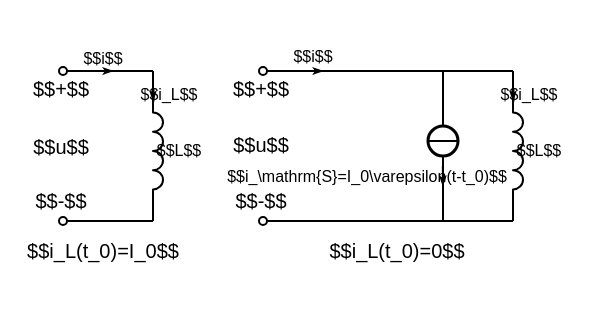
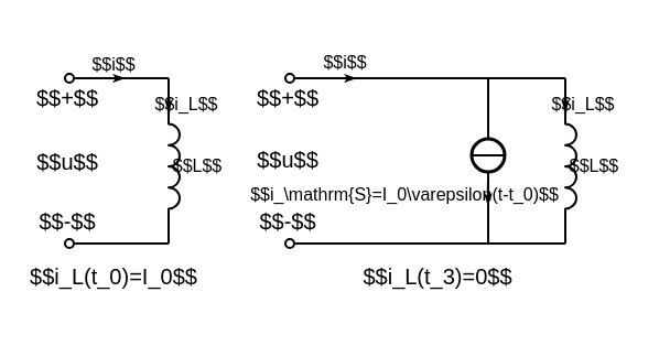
  <mxCell id="0" />
  <mxCell id="1" parent="0" />
  <mxCell id="2" value="&lt;font style=&quot;font-size: 8px&quot;&gt;$$i_L$$&lt;/font&gt;" style="text;html=1;align=center;verticalAlign=middle;resizable=1;points=[];autosize=1;strokeColor=none;fillColor=none;fontSize=4;movable=1;rotatable=1;deletable=1;editable=1;connectable=0;" vertex="1" parent="1"><mxGeometry x="76" y="39.5" width="15" height="15" as="geometry" /></mxCell>
  <mxCell id="3" value="" style="endArrow=oval;html=1;rounded=0;endFill=0;endSize=4;startSize=4;" edge="1" parent="1"><mxGeometry width="50" height="50" relative="1" as="geometry"><mxPoint x="256" y="35" as="sourcePoint" /><mxPoint x="131" y="35" as="targetPoint" /></mxGeometry></mxCell>
  <mxCell id="4" value="" style="endArrow=oval;html=1;rounded=0;endFill=0;endSize=4;startSize=4;" edge="1" parent="1"><mxGeometry width="50" height="50" relative="1" as="geometry"><mxPoint x="256" y="110" as="sourcePoint" /><mxPoint x="131" y="110" as="targetPoint" /></mxGeometry></mxCell>
  <mxCell id="5" value="$$+$$" style="text;html=1;align=center;verticalAlign=middle;resizable=1;points=[];autosize=1;strokeColor=none;fillColor=none;fontSize=10;movable=1;rotatable=1;deletable=1;editable=1;connectable=0;" vertex="1" parent="1"><mxGeometry x="120" y="36.5" width="19" height="14.5" as="geometry" /></mxCell>
  <mxCell id="6" value="$$-$$" style="text;html=1;align=center;verticalAlign=middle;resizable=1;points=[];autosize=1;strokeColor=none;fillColor=none;fontSize=10;movable=1;rotatable=1;deletable=1;editable=1;connectable=0;" vertex="1" parent="1"><mxGeometry x="120.5" y="92.5" width="18" height="15.5" as="geometry" /></mxCell>
  <mxCell id="7" value="$$u$$" style="text;html=1;align=center;verticalAlign=middle;resizable=1;points=[];autosize=1;strokeColor=none;fillColor=none;fontSize=10;movable=1;rotatable=1;deletable=1;editable=1;connectable=0;" vertex="1" parent="1"><mxGeometry x="121.25" y="62.5" width="16.5" height="19.5" as="geometry" /></mxCell>
  <mxCell id="8" value="" style="endArrow=none;html=1;rounded=0;entryX=0.5;entryY=1;entryDx=0;entryDy=0;" edge="1" parent="1" target="9"><mxGeometry width="50" height="50" relative="1" as="geometry"><mxPoint x="221" y="110" as="sourcePoint" /><mxPoint x="225.5" y="93" as="targetPoint" /></mxGeometry></mxCell>
  <mxCell id="9" value="" style="ellipse;whiteSpace=wrap;html=1;aspect=fixed;strokeWidth=1.5;" vertex="1" parent="1"><mxGeometry x="213.5" y="62.5" width="15" height="15" as="geometry" /></mxCell>
  <mxCell id="10" value="" style="endArrow=none;html=1;rounded=0;entryX=1;entryY=0.5;entryDx=0;entryDy=0;exitX=0;exitY=0.5;exitDx=0;exitDy=0;" edge="1" parent="1" source="9" target="9"><mxGeometry width="50" height="50" relative="1" as="geometry"><mxPoint x="245.5" y="73" as="sourcePoint" /><mxPoint x="270.5" y="28" as="targetPoint" /></mxGeometry></mxCell>
  <mxCell id="11" value="" style="endArrow=none;html=1;rounded=0;exitX=0.5;exitY=0;exitDx=0;exitDy=0;" edge="1" parent="1" source="9"><mxGeometry width="50" height="50" relative="1" as="geometry"><mxPoint x="203.5" y="153" as="sourcePoint" /><mxPoint x="221" y="35" as="targetPoint" /></mxGeometry></mxCell>
  <mxCell id="12" value="$$i_\mathrm{S}=I_0\varepsilon(t-t_0)$$" style="text;html=1;align=center;verticalAlign=middle;resizable=1;points=[];autosize=1;strokeColor=none;fillColor=none;movable=1;rotatable=1;deletable=1;editable=1;connectable=1;fontSize=8;" vertex="1" parent="1"><mxGeometry x="147.75" y="77.5" width="69.75" height="20" as="geometry" /></mxCell>
  <mxCell id="13" value="" style="endArrow=oval;html=1;rounded=0;endFill=0;endSize=4;startSize=4;" edge="1" parent="1"><mxGeometry width="50" height="50" relative="1" as="geometry"><mxPoint x="76" y="35" as="sourcePoint" /><mxPoint x="31" y="35" as="targetPoint" /></mxGeometry></mxCell>
  <mxCell id="14" value="" style="endArrow=oval;html=1;rounded=0;endFill=0;endSize=4;startSize=4;" edge="1" parent="1"><mxGeometry width="50" height="50" relative="1" as="geometry"><mxPoint x="76" y="110" as="sourcePoint" /><mxPoint x="31" y="110" as="targetPoint" /></mxGeometry></mxCell>
  <mxCell id="15" value="$$+$$" style="text;html=1;align=center;verticalAlign=middle;resizable=1;points=[];autosize=1;strokeColor=none;fillColor=none;fontSize=10;movable=1;rotatable=1;deletable=1;editable=1;connectable=0;" vertex="1" parent="1"><mxGeometry x="20" y="36.5" width="19" height="14.5" as="geometry" /></mxCell>
  <mxCell id="16" value="$$-$$" style="text;html=1;align=center;verticalAlign=middle;resizable=1;points=[];autosize=1;strokeColor=none;fillColor=none;fontSize=10;movable=1;rotatable=1;deletable=1;editable=1;connectable=0;" vertex="1" parent="1"><mxGeometry x="20.5" y="92.5" width="18" height="15.5" as="geometry" /></mxCell>
  <mxCell id="17" value="$$u$$" style="text;html=1;align=center;verticalAlign=middle;resizable=1;points=[];autosize=1;strokeColor=none;fillColor=none;fontSize=10;movable=1;rotatable=1;deletable=1;editable=1;connectable=0;" vertex="1" parent="1"><mxGeometry x="21.25" y="63.5" width="16.5" height="19.5" as="geometry" /></mxCell>
  <mxCell id="18" value="$$i_L(t_0)=I_0$$" style="text;html=1;align=center;verticalAlign=middle;resizable=1;points=[];autosize=1;strokeColor=none;fillColor=none;fontSize=10;movable=1;rotatable=1;deletable=1;editable=1;connectable=1;" vertex="1" parent="1"><mxGeometry x="21.25" y="115" width="60" height="20" as="geometry" /></mxCell>
- <mxCell id="19" value="$$i_L(t_0)=0$$" style="text;html=1;align=center;verticalAlign=middle;resizable=1;points=[];autosize=1;strokeColor=none;fillColor=none;fontSize=10;movable=1;rotatable=1;deletable=1;editable=1;connectable=1;" vertex="1" parent="1"><mxGeometry x="166" y="115" width="63" height="20" as="geometry" /></mxCell>
+ <mxCell id="19" value="$$i_L(t_3)=0$$" style="text;html=1;align=center;verticalAlign=middle;resizable=1;points=[];autosize=1;strokeColor=none;fillColor=none;fontSize=10;movable=1;rotatable=1;deletable=1;editable=1;connectable=1;" vertex="1" parent="1"><mxGeometry x="166" y="115" width="63" height="20" as="geometry" /></mxCell>
  <mxCell id="20" value="" style="endArrow=none;html=1;rounded=0;endFill=0;endSize=4;startSize=4;exitX=0;exitY=1;exitDx=0;exitDy=0;exitPerimeter=0;" edge="1" parent="1" source="24"><mxGeometry width="50" height="50" relative="1" as="geometry"><mxPoint x="76" y="41" as="sourcePoint" /><mxPoint x="76" y="35" as="targetPoint" /></mxGeometry></mxCell>
  <mxCell id="21" value="" style="endArrow=none;html=1;rounded=0;endFill=0;endSize=4;startSize=4;exitX=1;exitY=1;exitDx=0;exitDy=0;exitPerimeter=0;" edge="1" parent="1" source="24"><mxGeometry width="50" height="50" relative="1" as="geometry"><mxPoint x="61" y="100" as="sourcePoint" /><mxPoint x="76" y="110" as="targetPoint" /></mxGeometry></mxCell>
  <mxCell id="22" value="$$L$$" style="text;html=1;align=center;verticalAlign=middle;resizable=1;points=[];autosize=1;strokeColor=none;fillColor=none;fontSize=8;movable=1;rotatable=1;deletable=1;editable=1;connectable=1;" vertex="1" parent="1"><mxGeometry x="81" y="67.5" width="16" height="15" as="geometry" /></mxCell>
  <mxCell id="23" value="" style="endArrow=classicThin;html=1;rounded=0;fontSize=4;startSize=2;endSize=2;strokeWidth=1;endFill=1;" edge="1" parent="1"><mxGeometry width="50" height="50" relative="1" as="geometry"><mxPoint x="76" y="40" as="sourcePoint" /><mxPoint x="76" y="50" as="targetPoint" /></mxGeometry></mxCell>
  <mxCell id="24" value="" style="pointerEvents=1;verticalLabelPosition=bottom;shadow=0;dashed=0;align=center;html=1;verticalAlign=top;shape=mxgraph.electrical.inductors.inductor_3;direction=south;" vertex="1" parent="1"><mxGeometry x="76" y="45" width="5" height="60" as="geometry" /></mxCell>
  <mxCell id="25" value="" style="endArrow=classicThin;html=1;rounded=0;fontSize=4;startSize=2;endSize=2;strokeWidth=1;endFill=1;" edge="1" parent="1"><mxGeometry width="50" height="50" relative="1" as="geometry"><mxPoint x="46" y="35" as="sourcePoint" /><mxPoint x="56" y="35" as="targetPoint" /></mxGeometry></mxCell>
  <mxCell id="26" value="&lt;font style=&quot;font-size: 8px&quot;&gt;$$i$$&lt;/font&gt;" style="text;html=1;align=center;verticalAlign=middle;resizable=1;points=[];autosize=1;strokeColor=none;fillColor=none;fontSize=4;movable=1;rotatable=1;deletable=1;editable=1;connectable=0;" vertex="1" parent="1"><mxGeometry x="45.5" y="21.5" width="10" height="15" as="geometry" /></mxCell>
  <mxCell id="27" value="&lt;font style=&quot;font-size: 8px&quot;&gt;$$i_L$$&lt;/font&gt;" style="text;html=1;align=center;verticalAlign=middle;resizable=1;points=[];autosize=1;strokeColor=none;fillColor=none;fontSize=4;movable=1;rotatable=1;deletable=1;editable=1;connectable=0;" vertex="1" parent="1"><mxGeometry x="256" y="39.5" width="15" height="15" as="geometry" /></mxCell>
  <mxCell id="28" value="" style="endArrow=none;html=1;rounded=0;endFill=0;endSize=4;startSize=4;exitX=0;exitY=1;exitDx=0;exitDy=0;exitPerimeter=0;" edge="1" parent="1" source="32"><mxGeometry width="50" height="50" relative="1" as="geometry"><mxPoint x="256" y="41" as="sourcePoint" /><mxPoint x="256" y="35" as="targetPoint" /></mxGeometry></mxCell>
  <mxCell id="29" value="" style="endArrow=none;html=1;rounded=0;endFill=0;endSize=4;startSize=4;exitX=1;exitY=1;exitDx=0;exitDy=0;exitPerimeter=0;" edge="1" parent="1" source="32"><mxGeometry width="50" height="50" relative="1" as="geometry"><mxPoint x="241" y="100" as="sourcePoint" /><mxPoint x="256" y="110" as="targetPoint" /></mxGeometry></mxCell>
  <mxCell id="30" value="$$L$$" style="text;html=1;align=center;verticalAlign=middle;resizable=1;points=[];autosize=1;strokeColor=none;fillColor=none;fontSize=8;movable=1;rotatable=1;deletable=1;editable=1;connectable=1;" vertex="1" parent="1"><mxGeometry x="261" y="67.5" width="16" height="15" as="geometry" /></mxCell>
  <mxCell id="31" value="" style="endArrow=classicThin;html=1;rounded=0;fontSize=4;startSize=2;endSize=2;strokeWidth=1;endFill=1;" edge="1" parent="1"><mxGeometry width="50" height="50" relative="1" as="geometry"><mxPoint x="256" y="40" as="sourcePoint" /><mxPoint x="256" y="50" as="targetPoint" /></mxGeometry></mxCell>
  <mxCell id="32" value="" style="pointerEvents=1;verticalLabelPosition=bottom;shadow=0;dashed=0;align=center;html=1;verticalAlign=top;shape=mxgraph.electrical.inductors.inductor_3;direction=south;" vertex="1" parent="1"><mxGeometry x="256" y="45" width="5" height="60" as="geometry" /></mxCell>
  <mxCell id="33" value="" style="endArrow=classicThin;html=1;rounded=0;fontSize=4;startSize=2;endSize=2;strokeWidth=1;endFill=1;" edge="1" parent="1"><mxGeometry width="50" height="50" relative="1" as="geometry"><mxPoint x="220.92" y="82.5" as="sourcePoint" /><mxPoint x="220.92" y="92.5" as="targetPoint" /></mxGeometry></mxCell>
  <mxCell id="34" value="" style="endArrow=classicThin;html=1;rounded=0;fontSize=4;startSize=2;endSize=2;strokeWidth=1;endFill=1;" edge="1" parent="1"><mxGeometry width="50" height="50" relative="1" as="geometry"><mxPoint x="151" y="35" as="sourcePoint" /><mxPoint x="161" y="35" as="targetPoint" /></mxGeometry></mxCell>
  <mxCell id="35" value="&lt;font style=&quot;font-size: 8px&quot;&gt;$$i$$&lt;/font&gt;" style="text;html=1;align=center;verticalAlign=middle;resizable=1;points=[];autosize=1;strokeColor=none;fillColor=none;fontSize=4;movable=1;rotatable=1;deletable=1;editable=1;connectable=0;" vertex="1" parent="1"><mxGeometry x="151" y="20" width="10" height="15" as="geometry" /></mxCell>
